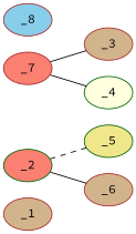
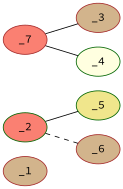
  graph {
    fontname="Source Code Pro"
    rankdir=LR
    node [charge=0 chem=4 color=brown fillcolor=tan fontname="Source Code Pro" style=filled symbol="N  " x=4.866 y=0]
    edge [fontname="Source Code Pro" style=dashed valence=1]
    _1 [charge=-1 chem=7 symbol="Cl " x=2]
    _2 [charge=3 chem=11 color=darkgreen fillcolor=salmon symbol="Co "]
    _5 [color=darkgreen fillcolor=khaki x=5.7321 y=-0.5]
    _6 [y=1]
    _3 [x=5.7321 y=0.5]
    _4 [color=darkgreen fillcolor=lightyellow x=4 y=-0.5]
    _7 [charge=-1 chem=7 fillcolor=salmon symbol="Cl " y=-1]
-   _8 [charge=-1 chem=7 fillcolor=skyblue symbol="Cl " x=4 y=0.5]
-   _2 -- _5
-   _2 -- _6 [style=solid]
+   _2 -- _5 [style=solid]
+   _2 -- _6
    _7 -- _3 [style=solid]
    _7 -- _4 [style=solid]
  }
